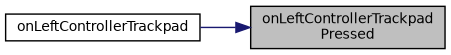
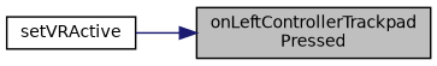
  digraph {
    rankdir=RL
    node [color=black fontname=Helvetica fontsize=10 shape=record]
    n1 [fillcolor=grey75 fontcolor=black height=0.2 label="onLeftControllerTrackpad\lPressed" style=filled width=0.4]
-   n2 [height=0.2 label=onLeftControllerTrackpad width=0.4]
+   n2 [height=0.2 label=setVRActive width=0.4]
    n1 -> n2 [color=midnightblue dir=back fontname=Helvetica fontsize=10 labelfontname=Helvetica labelfontsize=10 style=solid]
  }
